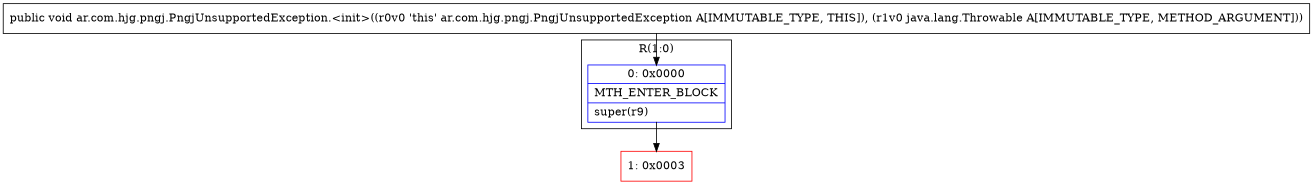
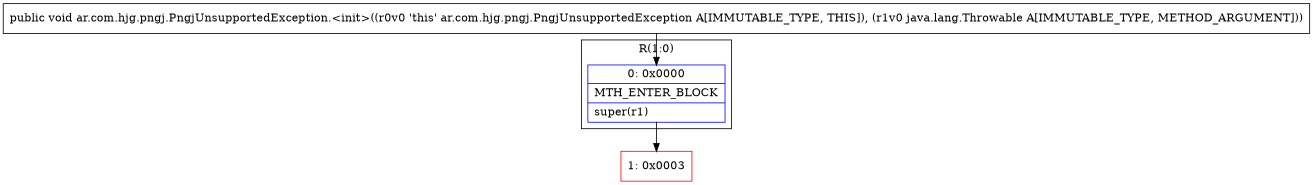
  digraph {
    node [shape=record]
-   n1 [color=blue label="{0\:\ 0x0000|MTH_ENTER_BLOCK\l|super(r9)\l}"]
+   n1 [color=blue label="{0\:\ 0x0000|MTH_ENTER_BLOCK\l|super(r1)\l}"]
    n2 [color=red label="{1\:\ 0x0003}"]
    n3 [label="{public void ar.com.hjg.pngj.PngjUnsupportedException.\<init\>((r0v0 'this' ar.com.hjg.pngj.PngjUnsupportedException A[IMMUTABLE_TYPE, THIS]), (r1v0 java.lang.Throwable A[IMMUTABLE_TYPE, METHOD_ARGUMENT])) }"]
    subgraph cluster_1 {
      label="R(1:0)"
      n1
    }
    n1 -> n2
    n3 -> n1
  }
